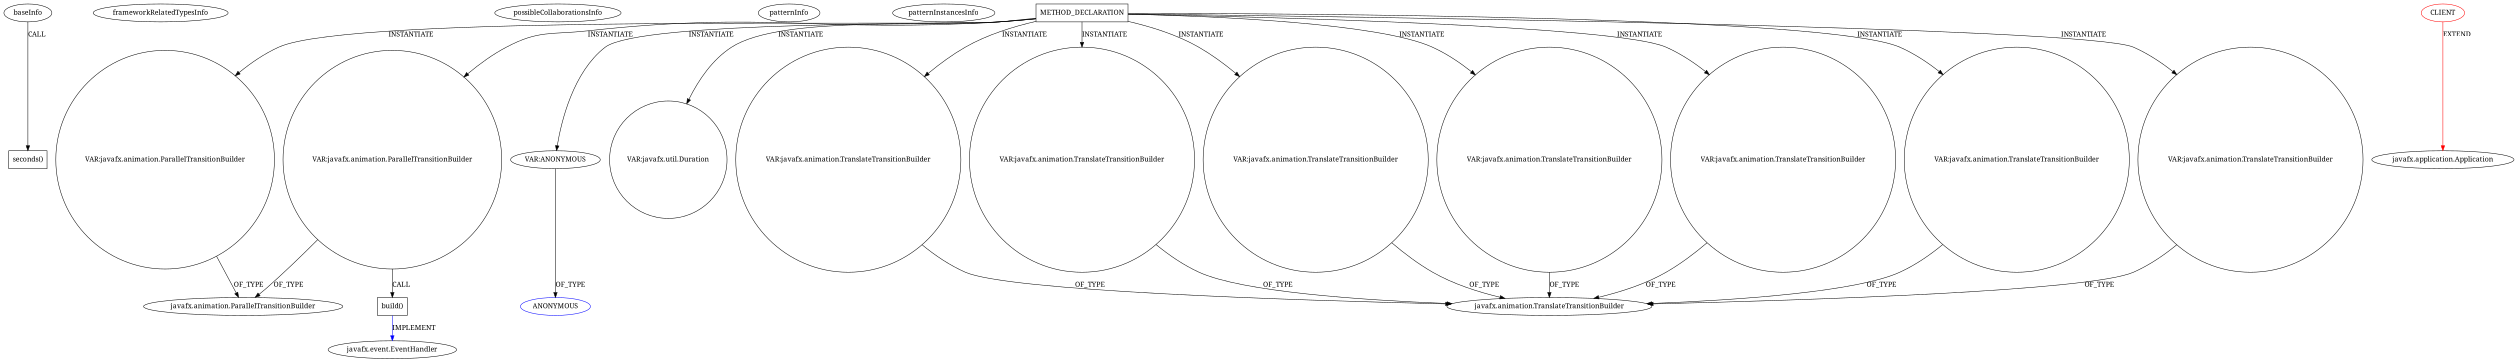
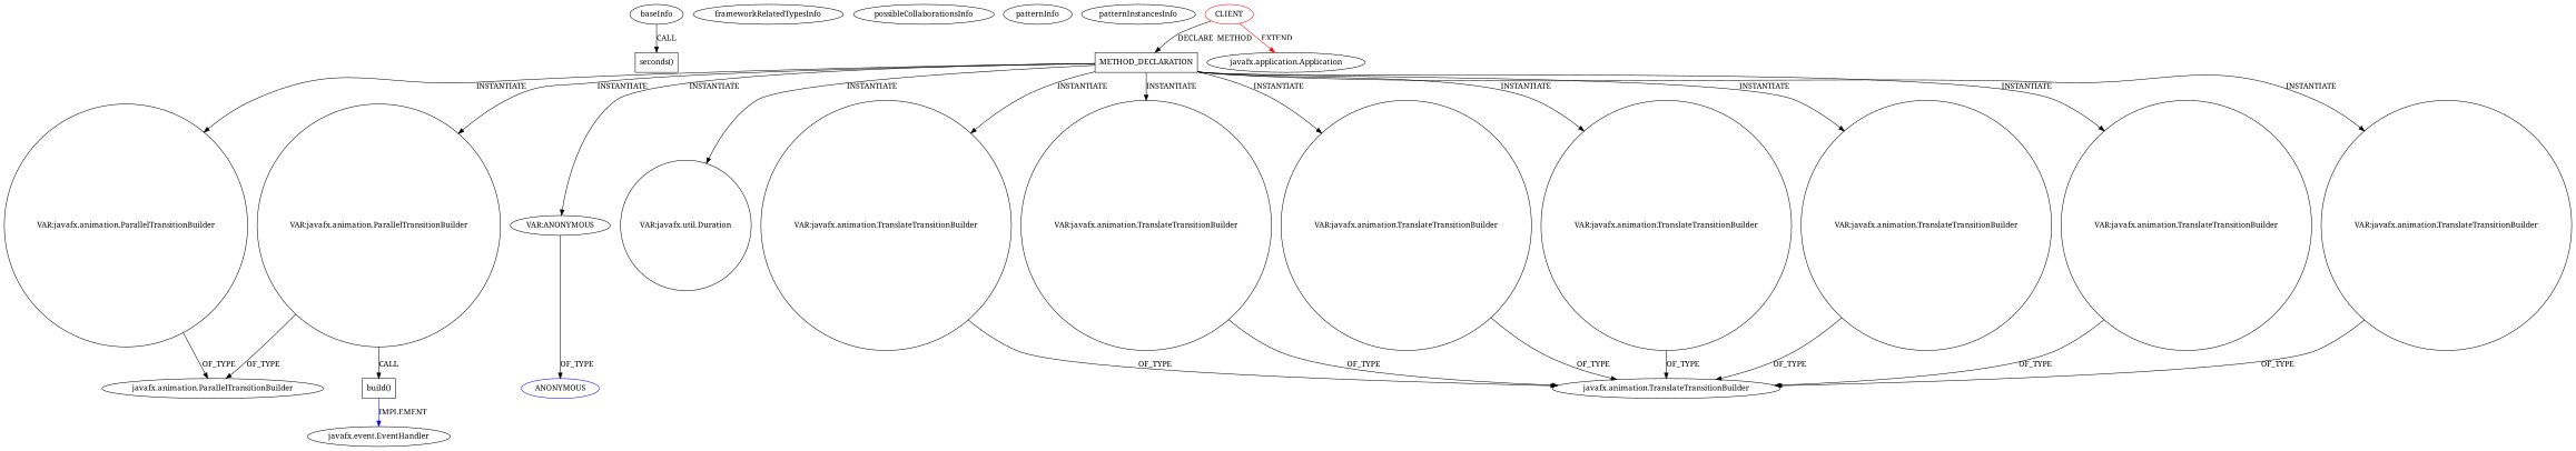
  digraph {
    fontname="Noto Serif"
    node [fontname="Noto Serif" isFrameworkType=false vertexType=VARIABLE_EXPRESION]
    edge [fontname="Noto Serif"]
    baseInfo [category=pattern graphId=4638 isAnonymous=false possibleRelation=true isFrameworkType="" vertexType=""]
    n2 [label="seconds()" shape=box vertexType=INSIDE_CALL]
    frameworkRelatedTypesInfo [0="javafx.application.Application" isFrameworkType="" vertexType=""]
    possibleCollaborationsInfo [0="4638~INSTANTIATION-CLIENT_METHOD_DECLARATION-~javafx.application.Application ~javafx.event.EventHandler ~false~true" isFrameworkType="" vertexType=""]
    patternInfo [frequency=2.0 patternRootClient=0 isFrameworkType="" vertexType=""]
    patternInstancesInfo [0="Maxxa-MT-common~/Maxxa-MT-common/MT-common-master/src/cz/commons/example/animation/SimpleAnimationExample.java~SimpleAnimationExample~908" 1="Maxxa-MT-common~/Maxxa-MT-common/MT-common-master/src/cz/commons/example/graphics/branchNode/BranchElementExample.java~BranchElementExample~916" isFrameworkType="" vertexType=""]
    n7 [label="javafx.animation.ParallelTransitionBuilder" vertexType=FRAMEWORK_CLASS_TYPE]
    n8 [label="VAR:javafx.animation.ParallelTransitionBuilder" shape=circle]
    n9 [label="VAR:javafx.animation.ParallelTransitionBuilder" shape=circle]
    n10 [label="build()" shape=box vertexType=INSIDE_CALL]
    n11 [label="javafx.event.EventHandler" vertexType=FRAMEWORK_INTERFACE_TYPE]
    n12 [label=METHOD_DECLARATION shape=box vertexType=CLIENT_METHOD_DECLARATION]
    n13 [label="VAR:ANONYMOUS" shape=ellipse]
    n14 [label="VAR:javafx.util.Duration" shape=circle]
    n15 [label="VAR:javafx.animation.TranslateTransitionBuilder" shape=circle]
    n16 [label="VAR:javafx.animation.TranslateTransitionBuilder" shape=circle]
    n17 [label="VAR:javafx.animation.TranslateTransitionBuilder" shape=circle]
    n18 [label="VAR:javafx.animation.TranslateTransitionBuilder" shape=circle]
    n19 [label="VAR:javafx.animation.TranslateTransitionBuilder" shape=circle]
    n20 [label="VAR:javafx.animation.TranslateTransitionBuilder" shape=circle]
    n21 [label="VAR:javafx.animation.TranslateTransitionBuilder" shape=circle]
    n22 [color=blue label=ANONYMOUS vertexType=REFERENCE_ANONYMOUS_DECLARATION]
    n23 [label="javafx.animation.TranslateTransitionBuilder" vertexType=FRAMEWORK_CLASS_TYPE]
    n24 [color=red label=CLIENT vertexType=ROOT_CLIENT_CLASS_DECLARATION]
    n25 [label="javafx.application.Application" vertexType=FRAMEWORK_CLASS_TYPE]
    baseInfo -> n2 [label=CALL]
    n8 -> n7 [label=OF_TYPE]
    n9 -> n7 [label=OF_TYPE]
    n9 -> n10 [label=CALL]
    n10 -> n11 [color=blue label=IMPLEMENT]
    n12 -> n8 [label=INSTANTIATE]
    n12 -> n9 [label=INSTANTIATE]
    n12 -> n13 [label=INSTANTIATE]
    n12 -> n14 [label=INSTANTIATE]
    n12 -> n15 [label=INSTANTIATE]
    n12 -> n16 [label=INSTANTIATE]
    n12 -> n17 [label=INSTANTIATE]
    n12 -> n18 [label=INSTANTIATE]
    n12 -> n19 [label=INSTANTIATE]
    n12 -> n20 [label=INSTANTIATE]
    n12 -> n21 [label=INSTANTIATE]
    n13 -> n22 [label=OF_TYPE]
    n15 -> n23 [label=OF_TYPE]
    n16 -> n23 [label=OF_TYPE]
    n17 -> n23 [label=OF_TYPE]
    n18 -> n23 [label=OF_TYPE]
    n19 -> n23 [label=OF_TYPE]
    n20 -> n23 [label=OF_TYPE]
    n21 -> n23 [label=OF_TYPE]
+   n24 -> n12 [label=DECLARE_METHOD]
    n24 -> n25 [color=red label=EXTEND]
  }
